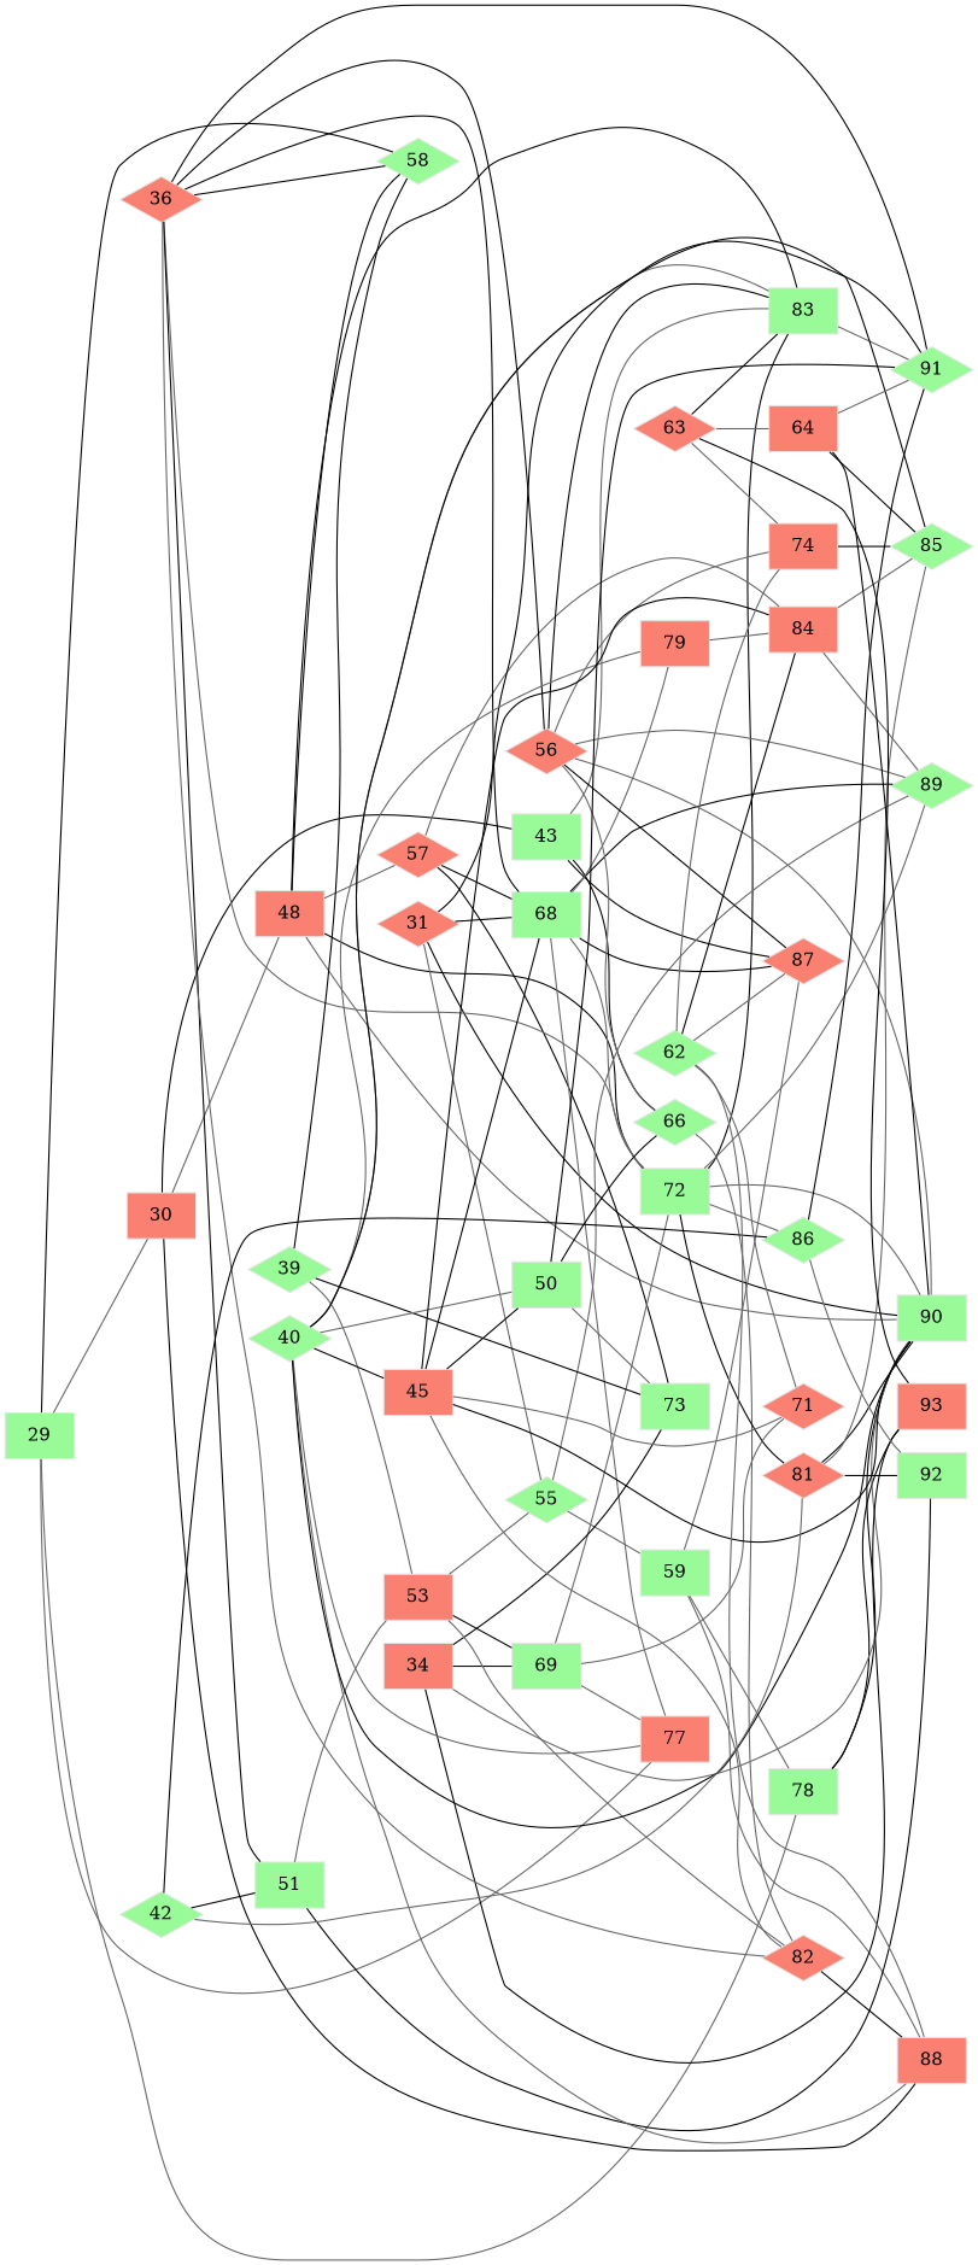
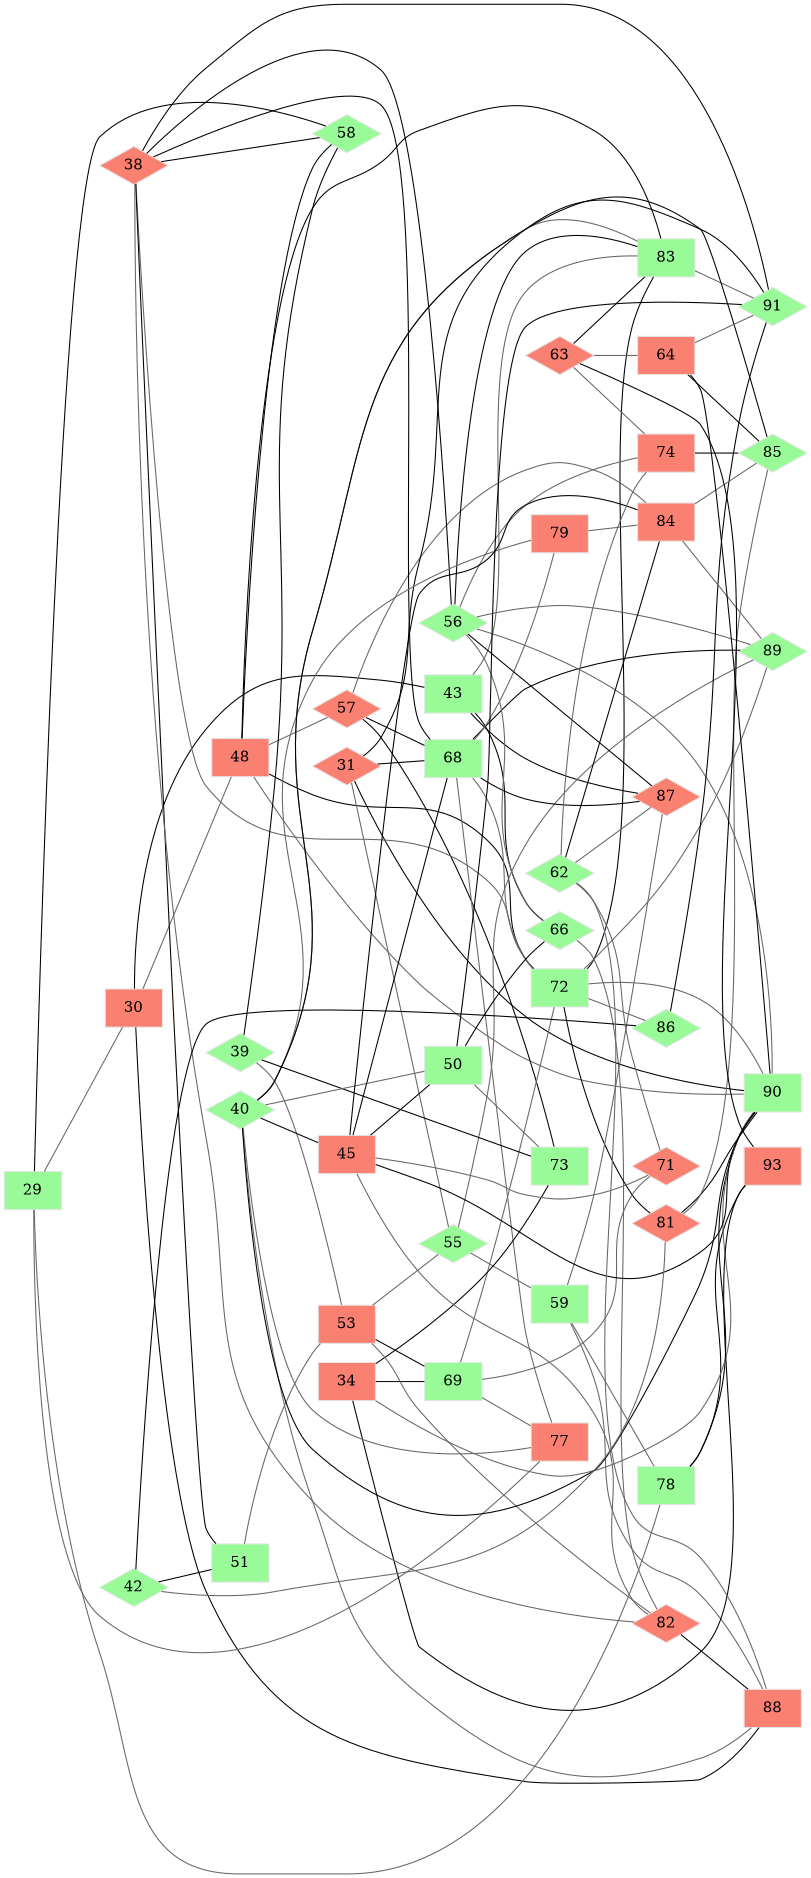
  graph {
    rankdir=LR
    node [color=gray90 fillcolor=palegreen shape=box style=filled]
    edge [color=gray40]
    30 [fillcolor=salmon]
    29
    58 [shape=diamond]
    77 [fillcolor=salmon]
    78
    43
    48 [fillcolor=salmon super="+28"]
    88 [fillcolor=salmon super="+33"]
    90 [super="+19+75+24"]
    93 [fillcolor=salmon]
    83 [super="+65"]
    66 [shape=diamond]
    87 [fillcolor=salmon shape=diamond super="+46"]
    72 [super="+5+9+13+18+67"]
    57 [fillcolor=salmon shape=diamond]
    31 [fillcolor=salmon shape=diamond]
    55 [shape=diamond]
    68 [super="+32+49"]
    91 [shape=diamond super="+36+70"]
    59
    89 [shape=diamond super="+3"]
    79 [fillcolor=salmon super="+26"]
    69 [super="+61"]
    71 [fillcolor=salmon shape=diamond]
    34 [fillcolor=salmon]
    73
-   38 [fillcolor=salmon shape=diamond super="+8" label=36]
+   38 [fillcolor=salmon shape=diamond super="+8"]
    51
-   56 [fillcolor=salmon shape=diamond super="+23+37"]
+   56 [shape=diamond super="+23+37"]
    82 [fillcolor=salmon shape=diamond super="+47"]
    53 [fillcolor=salmon super="+25"]
-   92
    74 [fillcolor=salmon super="+21"]
    81 [fillcolor=salmon shape=diamond super="+6"]
    86 [shape=diamond super="+80"]
    39 [shape=diamond]
    40 [shape=diamond super="+35"]
    45 [fillcolor=salmon super="+27+41"]
    50 [super="+17"]
    85 [shape=diamond super="+12+44"]
    84 [fillcolor=salmon super="+76"]
    42 [shape=diamond]
    62 [shape=diamond super="+52"]
    64 [fillcolor=salmon super="+10"]
    63 [fillcolor=salmon shape=diamond]
    30 -- 43 [color=black]
    30 -- 48
    30 -- 88 [color=black]
    29 -- 30
    29 -- 58 [color=black]
    29 -- 77
    29 -- 78
    78 -- 90 [color=black]
    78 -- 93 [color=black]
    43 -- 83
    43 -- 66 [color=black]
    43 -- 87 [color=black]
    48 -- 58 [color=black]
    48 -- 90
    48 -- 83 [color=black]
    48 -- 72 [color=black]
    48 -- 57
    83 -- 91
    66 -- 82
    72 -- 90 [weight=2]
    72 -- 83 [color=black weight=2]
    72 -- 89
    72 -- 81 [color=black]
    72 -- 86
    57 -- 68 [color=black]
    57 -- 73 [color=black]
    57 -- 84
    31 -- 90 [color=black]
    31 -- 55
    31 -- 68 [color=black]
    31 -- 91 [color=black]
    55 -- 59
    55 -- 89
    68 -- 77
    68 -- 87 [color=black]
    68 -- 72
    68 -- 89 [color=black weight=2]
    68 -- 79 [weight=2]
    59 -- 78
    59 -- 88
    59 -- 87
    79 -- 84 [weight=2]
    69 -- 77
    69 -- 72 [weight=2]
    69 -- 71
    34 -- 90
    34 -- 93 [color=black]
    34 -- 69 [color=black]
    34 -- 73 [color=black]
    38 -- 58 [color=black]
    38 -- 72 [weight=2]
    38 -- 68 [color=black]
    38 -- 91 [color=black weight=2]
    38 -- 51 [color=black]
    38 -- 56 [color=black]
    38 -- 82
    51 -- 53
-   51 -- 92 [color=black]
    56 -- 90
    56 -- 83 [color=black]
    56 -- 66
    56 -- 87 [color=black weight=2]
    56 -- 89
    56 -- 74
    82 -- 88 [color=black]
    53 -- 55
    53 -- 69 [color=black]
    53 -- 82 [weight=2]
    74 -- 85 [color=black]
    81 -- 90 [color=black]
-   81 -- 92 [color=black]
    81 -- 85
    86 -- 91 [color=black weight=2]
-   86 -- 92 [weight=2]
    39 -- 58 [color=black]
    39 -- 73 [color=black]
    39 -- 53
    40 -- 77
    40 -- 88 [weight=2]
    40 -- 90 [color=black]
    40 -- 83
    40 -- 79 [weight=2]
    40 -- 45 [color=black]
    40 -- 50
    40 -- 85 [color=black weight=2]
    45 -- 90 [color=black]
    45 -- 68 [color=black weight=2]
    45 -- 71
    45 -- 82
    45 -- 50 [color=black]
    45 -- 84 [color=black]
    50 -- 66 [color=black]
    50 -- 91 [color=black weight=2]
    50 -- 73
    84 -- 89
    84 -- 85 [weight=2]
    42 -- 51 [color=black]
    42 -- 81 [weight=2]
    42 -- 86 [color=black]
    62 -- 88
    62 -- 87
    62 -- 71 [weight=2]
    62 -- 74
    62 -- 84 [color=black]
    64 -- 90 [color=black weight=2]
    64 -- 91 [weight=2]
    64 -- 85 [color=black]
    63 -- 93 [color=black]
    63 -- 83 [color=black]
    63 -- 74
    63 -- 64
  }
